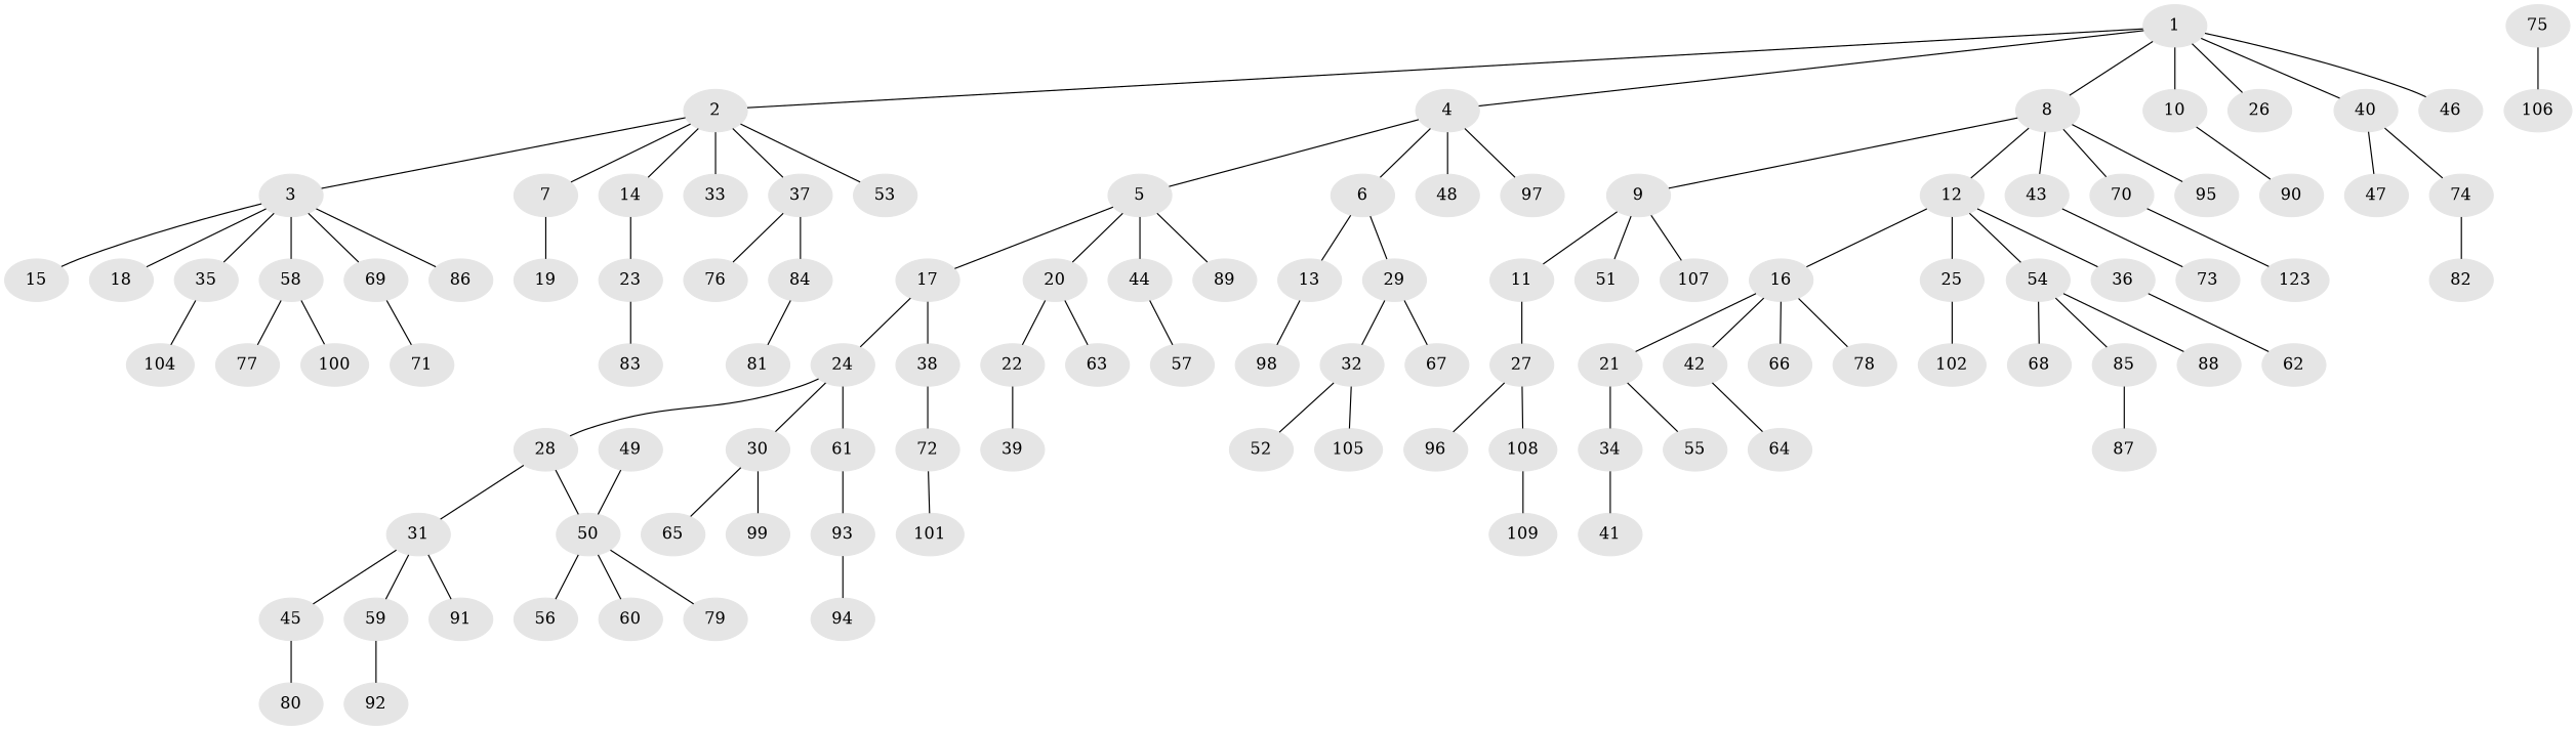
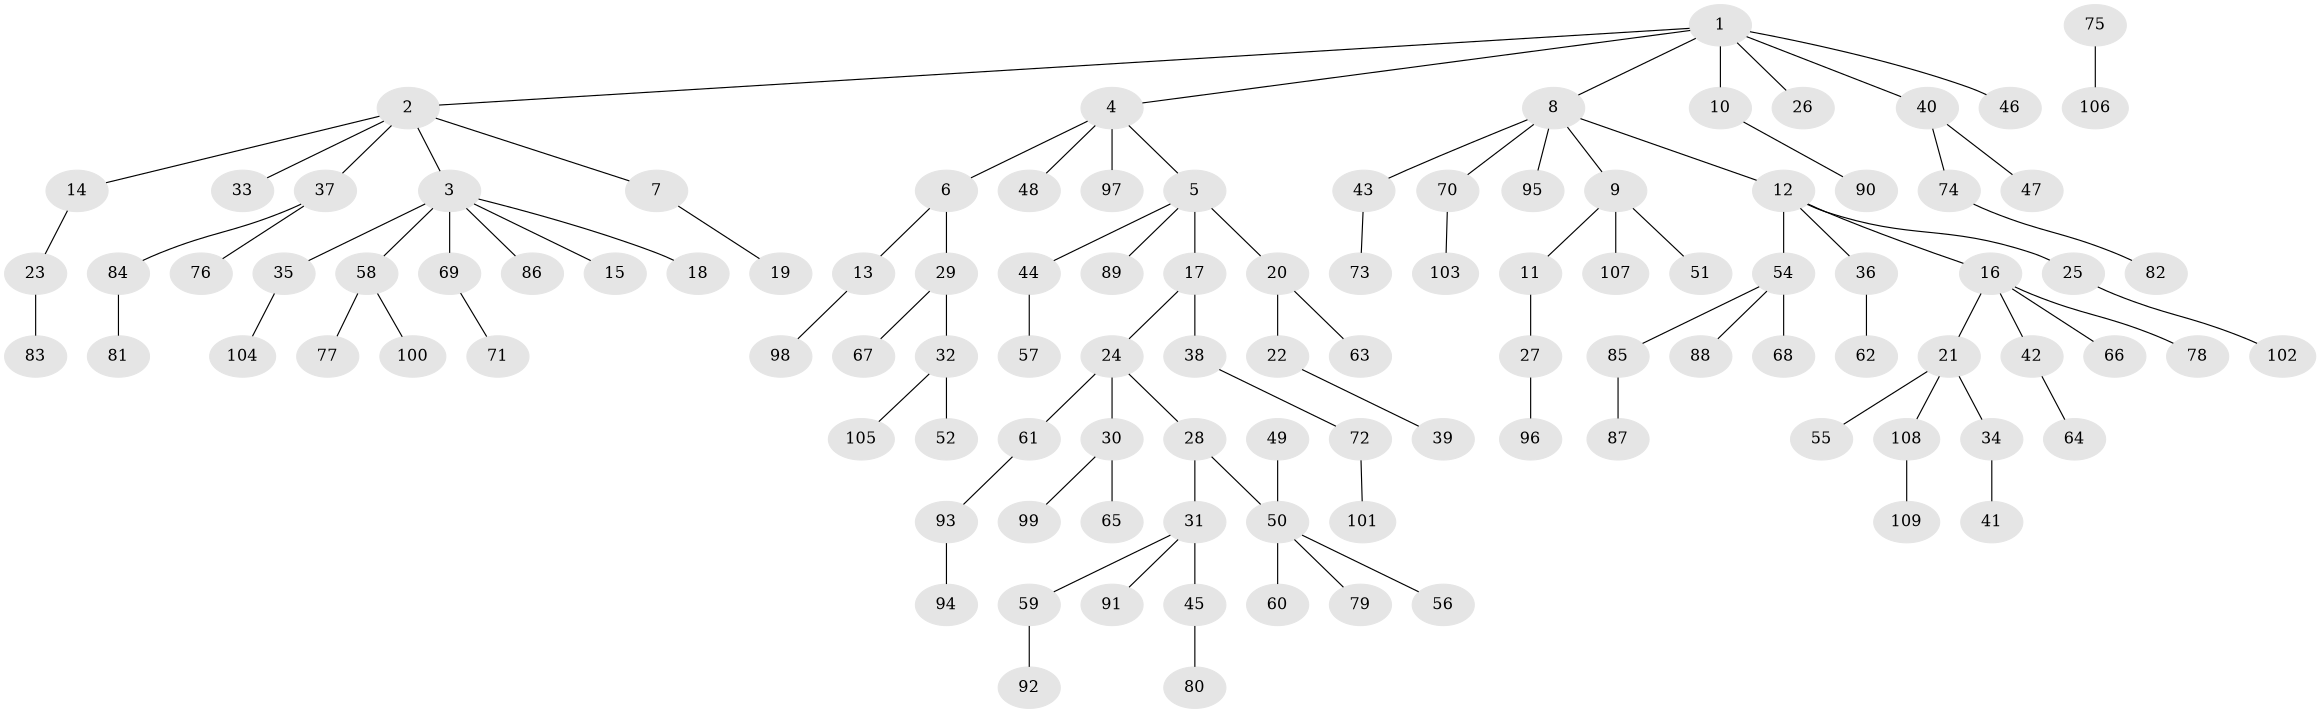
  graph {
    node [color=gray90 style=filled]
    1
    2
    4
    8
    10
    26
    40
    46
    3
    7
    14
    33
    37
-   53
    5
    6
    48
    97
    9
    12
    43
    70
    95
    90
    47
    74
    15
    18
    35
    58
    69
    86
    19
    23
    76
    84
    104
    77
    100
    71
    17
    20
    44
    89
    13
    29
    24
    38
    22
    63
    57
    98
    32
    67
    11
    51
    107
    16
    25
    54
    36
    73
-   103 [label=123]
+   103
    27
    96
    108
    21
    42
    66
    78
    102
    68
    85
    88
    83
    34
    55
    64
    28
    30
    61
    72
    39
    41
    31
    50
    65
    99
    93
    62
    109
    45
    59
    91
    49
    52
    105
    80
    92
    81
    101
    82
    56
    60
    79
    87
    94
    75
    106
    1 -- 2
    1 -- 4
    1 -- 8
    1 -- 10
    1 -- 26
    1 -- 40
    1 -- 46
    2 -- 3
    2 -- 7
    2 -- 14
    2 -- 33
    2 -- 37
-   2 -- 53
    4 -- 5
    4 -- 6
    4 -- 48
    4 -- 97
    8 -- 9
    8 -- 12
    8 -- 43
    8 -- 70
    8 -- 95
    10 -- 90
    40 -- 47
    40 -- 74
    3 -- 15
    3 -- 18
    3 -- 35
    3 -- 58
    3 -- 69
    3 -- 86
    7 -- 19
    14 -- 23
    37 -- 76
    37 -- 84
    5 -- 17
    5 -- 20
    5 -- 44
    5 -- 89
    6 -- 13
    6 -- 29
    9 -- 11
    9 -- 51
    9 -- 107
    12 -- 16
    12 -- 25
    12 -- 54
    12 -- 36
    43 -- 73
    70 -- 103
    74 -- 82
    35 -- 104
    58 -- 77
    58 -- 100
    69 -- 71
    23 -- 83
    84 -- 81
    17 -- 24
    17 -- 38
    20 -- 22
    20 -- 63
    44 -- 57
    13 -- 98
    29 -- 32
    29 -- 67
    24 -- 28
    24 -- 30
    24 -- 61
    38 -- 72
    22 -- 39
    32 -- 52
    32 -- 105
    11 -- 27
    16 -- 21
    16 -- 42
    16 -- 66
    16 -- 78
    25 -- 102
    54 -- 68
    54 -- 85
    54 -- 88
    36 -- 62
    27 -- 96
-   27 -- 108
+   21 -- 108
    108 -- 109
    21 -- 34
    21 -- 55
    42 -- 64
    85 -- 87
    34 -- 41
    28 -- 31
    28 -- 50
    30 -- 65
    30 -- 99
    61 -- 93
    72 -- 101
    31 -- 45
    31 -- 59
    31 -- 91
    50 -- 56
    50 -- 60
    50 -- 79
    93 -- 94
    45 -- 80
    59 -- 92
    49 -- 50
    75 -- 106
  }
